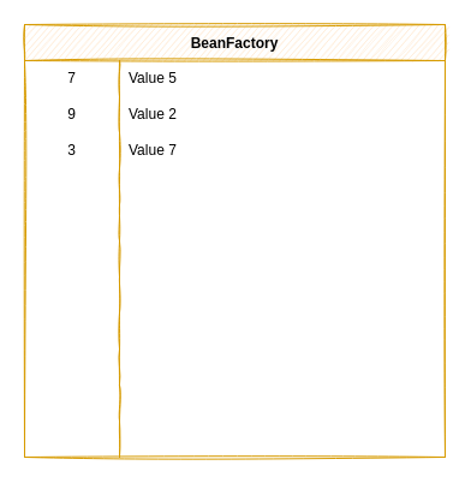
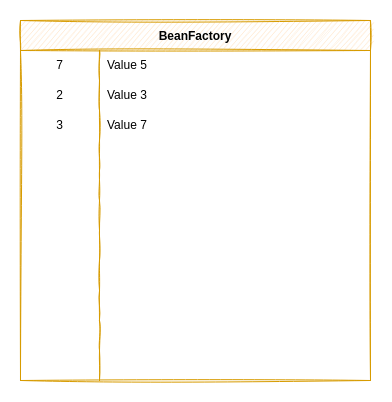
  <mxCell id="0" />
  <mxCell id="1" parent="0" />
  <mxCell id="2" value="BeanFactory" style="shape=table;startSize=30;container=1;collapsible=0;childLayout=tableLayout;fixedRows=1;rowLines=0;fontStyle=1;labelBackgroundColor=none;labelBorderColor=none;sketch=1;fillColor=#ffe6cc;strokeColor=#d79b00;" vertex="1" parent="1"><mxGeometry x="20" y="20" width="350" height="360" as="geometry" /></mxCell>
  <mxCell id="3" value="" style="shape=tableRow;horizontal=0;startSize=0;swimlaneHead=0;swimlaneBody=0;top=0;left=0;bottom=0;right=0;collapsible=0;dropTarget=0;fillColor=none;points=[[0,0.5],[1,0.5]];portConstraint=eastwest;labelBackgroundColor=none;labelBorderColor=none;sketch=1;" vertex="1" parent="2"><mxGeometry y="30" width="350" height="30" as="geometry" /></mxCell>
  <mxCell id="4" value="7" style="shape=partialRectangle;html=1;whiteSpace=wrap;connectable=0;fillColor=none;top=0;left=0;bottom=0;right=0;overflow=hidden;pointerEvents=1;labelBackgroundColor=none;labelBorderColor=none;sketch=1;" vertex="1" parent="3"><mxGeometry width="79" height="30" as="geometry"><mxRectangle width="79" height="30" as="alternateBounds" /></mxGeometry></mxCell>
  <mxCell id="5" value="Value 5" style="shape=partialRectangle;html=1;whiteSpace=wrap;connectable=0;fillColor=none;top=0;left=0;bottom=0;right=0;align=left;spacingLeft=6;overflow=hidden;labelBackgroundColor=none;labelBorderColor=none;sketch=1;" vertex="1" parent="3"><mxGeometry x="79" width="271" height="30" as="geometry"><mxRectangle width="271" height="30" as="alternateBounds" /></mxGeometry></mxCell>
  <mxCell id="6" value="" style="shape=tableRow;horizontal=0;startSize=0;swimlaneHead=0;swimlaneBody=0;top=0;left=0;bottom=0;right=0;collapsible=0;dropTarget=0;fillColor=none;points=[[0,0.5],[1,0.5]];portConstraint=eastwest;labelBackgroundColor=none;labelBorderColor=none;sketch=1;" vertex="1" parent="2"><mxGeometry y="60" width="350" height="30" as="geometry" /></mxCell>
- <mxCell id="7" value="9" style="shape=partialRectangle;html=1;whiteSpace=wrap;connectable=0;fillColor=none;top=0;left=0;bottom=0;right=0;overflow=hidden;labelBackgroundColor=none;labelBorderColor=none;sketch=1;" vertex="1" parent="6"><mxGeometry width="79" height="30" as="geometry"><mxRectangle width="79" height="30" as="alternateBounds" /></mxGeometry></mxCell>
- <mxCell id="8" value="Value 2" style="shape=partialRectangle;html=1;whiteSpace=wrap;connectable=0;fillColor=none;top=0;left=0;bottom=0;right=0;align=left;spacingLeft=6;overflow=hidden;labelBackgroundColor=none;labelBorderColor=none;sketch=1;" vertex="1" parent="6"><mxGeometry x="79" width="271" height="30" as="geometry"><mxRectangle width="271" height="30" as="alternateBounds" /></mxGeometry></mxCell>
+ <mxCell id="7" value="2" style="shape=partialRectangle;html=1;whiteSpace=wrap;connectable=0;fillColor=none;top=0;left=0;bottom=0;right=0;overflow=hidden;labelBackgroundColor=none;labelBorderColor=none;sketch=1;" vertex="1" parent="6"><mxGeometry width="79" height="30" as="geometry"><mxRectangle width="79" height="30" as="alternateBounds" /></mxGeometry></mxCell>
+ <mxCell id="8" value="Value 3" style="shape=partialRectangle;html=1;whiteSpace=wrap;connectable=0;fillColor=none;top=0;left=0;bottom=0;right=0;align=left;spacingLeft=6;overflow=hidden;labelBackgroundColor=none;labelBorderColor=none;sketch=1;" vertex="1" parent="6"><mxGeometry x="79" width="271" height="30" as="geometry"><mxRectangle width="271" height="30" as="alternateBounds" /></mxGeometry></mxCell>
  <mxCell id="9" value="" style="shape=tableRow;horizontal=0;startSize=0;swimlaneHead=0;swimlaneBody=0;top=0;left=0;bottom=0;right=0;collapsible=0;dropTarget=0;fillColor=none;points=[[0,0.5],[1,0.5]];portConstraint=eastwest;labelBackgroundColor=none;labelBorderColor=none;sketch=1;" vertex="1" parent="2"><mxGeometry y="90" width="350" height="30" as="geometry" /></mxCell>
  <mxCell id="10" value="3" style="shape=partialRectangle;html=1;whiteSpace=wrap;connectable=0;fillColor=none;top=0;left=0;bottom=0;right=0;overflow=hidden;labelBackgroundColor=none;labelBorderColor=none;sketch=1;" vertex="1" parent="9"><mxGeometry width="79" height="30" as="geometry"><mxRectangle width="79" height="30" as="alternateBounds" /></mxGeometry></mxCell>
  <mxCell id="11" value="Value 7" style="shape=partialRectangle;html=1;whiteSpace=wrap;connectable=0;fillColor=none;top=0;left=0;bottom=0;right=0;align=left;spacingLeft=6;overflow=hidden;labelBackgroundColor=none;labelBorderColor=none;sketch=1;" vertex="1" parent="9"><mxGeometry x="79" width="271" height="30" as="geometry"><mxRectangle width="271" height="30" as="alternateBounds" /></mxGeometry></mxCell>
  <mxCell id="12" style="shape=tableRow;horizontal=0;startSize=0;swimlaneHead=0;swimlaneBody=0;top=0;left=0;bottom=0;right=0;collapsible=0;dropTarget=0;fillColor=none;points=[[0,0.5],[1,0.5]];portConstraint=eastwest;labelBackgroundColor=none;labelBorderColor=none;sketch=1;" vertex="1" parent="2"><mxGeometry y="120" width="350" height="30" as="geometry" /></mxCell>
  <mxCell id="13" style="shape=partialRectangle;html=1;whiteSpace=wrap;connectable=0;fillColor=none;top=0;left=0;bottom=0;right=0;overflow=hidden;labelBackgroundColor=none;labelBorderColor=none;sketch=1;" vertex="1" parent="12"><mxGeometry width="79" height="30" as="geometry"><mxRectangle width="79" height="30" as="alternateBounds" /></mxGeometry></mxCell>
  <mxCell id="14" style="shape=partialRectangle;html=1;whiteSpace=wrap;connectable=0;fillColor=none;top=0;left=0;bottom=0;right=0;align=left;spacingLeft=6;overflow=hidden;labelBackgroundColor=none;labelBorderColor=none;sketch=1;" vertex="1" parent="12"><mxGeometry x="79" width="271" height="30" as="geometry"><mxRectangle width="271" height="30" as="alternateBounds" /></mxGeometry></mxCell>
  <mxCell id="15" style="shape=tableRow;horizontal=0;startSize=0;swimlaneHead=0;swimlaneBody=0;top=0;left=0;bottom=0;right=0;collapsible=0;dropTarget=0;fillColor=none;points=[[0,0.5],[1,0.5]];portConstraint=eastwest;labelBackgroundColor=none;labelBorderColor=none;sketch=1;" vertex="1" parent="2"><mxGeometry y="150" width="350" height="30" as="geometry" /></mxCell>
  <mxCell id="16" style="shape=partialRectangle;html=1;whiteSpace=wrap;connectable=0;fillColor=none;top=0;left=0;bottom=0;right=0;overflow=hidden;labelBackgroundColor=none;labelBorderColor=none;sketch=1;" vertex="1" parent="15"><mxGeometry width="79" height="30" as="geometry"><mxRectangle width="79" height="30" as="alternateBounds" /></mxGeometry></mxCell>
  <mxCell id="17" style="shape=partialRectangle;html=1;whiteSpace=wrap;connectable=0;fillColor=none;top=0;left=0;bottom=0;right=0;align=left;spacingLeft=6;overflow=hidden;labelBackgroundColor=none;labelBorderColor=none;sketch=1;" vertex="1" parent="15"><mxGeometry x="79" width="271" height="30" as="geometry"><mxRectangle width="271" height="30" as="alternateBounds" /></mxGeometry></mxCell>
  <mxCell id="18" style="shape=tableRow;horizontal=0;startSize=0;swimlaneHead=0;swimlaneBody=0;top=0;left=0;bottom=0;right=0;collapsible=0;dropTarget=0;fillColor=none;points=[[0,0.5],[1,0.5]];portConstraint=eastwest;labelBackgroundColor=none;labelBorderColor=none;sketch=1;" vertex="1" parent="2"><mxGeometry y="180" width="350" height="30" as="geometry" /></mxCell>
  <mxCell id="19" style="shape=partialRectangle;html=1;whiteSpace=wrap;connectable=0;fillColor=none;top=0;left=0;bottom=0;right=0;overflow=hidden;labelBackgroundColor=none;labelBorderColor=none;sketch=1;" vertex="1" parent="18"><mxGeometry width="79" height="30" as="geometry"><mxRectangle width="79" height="30" as="alternateBounds" /></mxGeometry></mxCell>
  <mxCell id="20" style="shape=partialRectangle;html=1;whiteSpace=wrap;connectable=0;fillColor=none;top=0;left=0;bottom=0;right=0;align=left;spacingLeft=6;overflow=hidden;labelBackgroundColor=none;labelBorderColor=none;sketch=1;" vertex="1" parent="18"><mxGeometry x="79" width="271" height="30" as="geometry"><mxRectangle width="271" height="30" as="alternateBounds" /></mxGeometry></mxCell>
  <mxCell id="21" style="shape=tableRow;horizontal=0;startSize=0;swimlaneHead=0;swimlaneBody=0;top=0;left=0;bottom=0;right=0;collapsible=0;dropTarget=0;fillColor=none;points=[[0,0.5],[1,0.5]];portConstraint=eastwest;labelBackgroundColor=none;labelBorderColor=none;sketch=1;" vertex="1" parent="2"><mxGeometry y="210" width="350" height="30" as="geometry" /></mxCell>
  <mxCell id="22" style="shape=partialRectangle;html=1;whiteSpace=wrap;connectable=0;fillColor=none;top=0;left=0;bottom=0;right=0;overflow=hidden;labelBackgroundColor=none;labelBorderColor=none;sketch=1;" vertex="1" parent="21"><mxGeometry width="79" height="30" as="geometry"><mxRectangle width="79" height="30" as="alternateBounds" /></mxGeometry></mxCell>
  <mxCell id="23" style="shape=partialRectangle;html=1;whiteSpace=wrap;connectable=0;fillColor=none;top=0;left=0;bottom=0;right=0;align=left;spacingLeft=6;overflow=hidden;labelBackgroundColor=none;labelBorderColor=none;sketch=1;" vertex="1" parent="21"><mxGeometry x="79" width="271" height="30" as="geometry"><mxRectangle width="271" height="30" as="alternateBounds" /></mxGeometry></mxCell>
  <mxCell id="24" style="shape=tableRow;horizontal=0;startSize=0;swimlaneHead=0;swimlaneBody=0;top=0;left=0;bottom=0;right=0;collapsible=0;dropTarget=0;fillColor=none;points=[[0,0.5],[1,0.5]];portConstraint=eastwest;labelBackgroundColor=none;labelBorderColor=none;sketch=1;" vertex="1" parent="2"><mxGeometry y="240" width="350" height="30" as="geometry" /></mxCell>
  <mxCell id="25" style="shape=partialRectangle;html=1;whiteSpace=wrap;connectable=0;fillColor=none;top=0;left=0;bottom=0;right=0;overflow=hidden;labelBackgroundColor=none;labelBorderColor=none;sketch=1;" vertex="1" parent="24"><mxGeometry width="79" height="30" as="geometry"><mxRectangle width="79" height="30" as="alternateBounds" /></mxGeometry></mxCell>
  <mxCell id="26" style="shape=partialRectangle;html=1;whiteSpace=wrap;connectable=0;fillColor=none;top=0;left=0;bottom=0;right=0;align=left;spacingLeft=6;overflow=hidden;labelBackgroundColor=none;labelBorderColor=none;sketch=1;" vertex="1" parent="24"><mxGeometry x="79" width="271" height="30" as="geometry"><mxRectangle width="271" height="30" as="alternateBounds" /></mxGeometry></mxCell>
  <mxCell id="27" style="shape=tableRow;horizontal=0;startSize=0;swimlaneHead=0;swimlaneBody=0;top=0;left=0;bottom=0;right=0;collapsible=0;dropTarget=0;fillColor=none;points=[[0,0.5],[1,0.5]];portConstraint=eastwest;labelBackgroundColor=none;labelBorderColor=none;sketch=1;" vertex="1" parent="2"><mxGeometry y="270" width="350" height="30" as="geometry" /></mxCell>
  <mxCell id="28" style="shape=partialRectangle;html=1;whiteSpace=wrap;connectable=0;fillColor=none;top=0;left=0;bottom=0;right=0;overflow=hidden;labelBackgroundColor=none;labelBorderColor=none;sketch=1;" vertex="1" parent="27"><mxGeometry width="79" height="30" as="geometry"><mxRectangle width="79" height="30" as="alternateBounds" /></mxGeometry></mxCell>
  <mxCell id="29" style="shape=partialRectangle;html=1;whiteSpace=wrap;connectable=0;fillColor=none;top=0;left=0;bottom=0;right=0;align=left;spacingLeft=6;overflow=hidden;labelBackgroundColor=none;labelBorderColor=none;sketch=1;" vertex="1" parent="27"><mxGeometry x="79" width="271" height="30" as="geometry"><mxRectangle width="271" height="30" as="alternateBounds" /></mxGeometry></mxCell>
  <mxCell id="30" style="shape=tableRow;horizontal=0;startSize=0;swimlaneHead=0;swimlaneBody=0;top=0;left=0;bottom=0;right=0;collapsible=0;dropTarget=0;fillColor=none;points=[[0,0.5],[1,0.5]];portConstraint=eastwest;labelBackgroundColor=none;labelBorderColor=none;sketch=1;" vertex="1" parent="2"><mxGeometry y="300" width="350" height="30" as="geometry" /></mxCell>
  <mxCell id="31" style="shape=partialRectangle;html=1;whiteSpace=wrap;connectable=0;fillColor=none;top=0;left=0;bottom=0;right=0;overflow=hidden;labelBackgroundColor=none;labelBorderColor=none;sketch=1;" vertex="1" parent="30"><mxGeometry width="79" height="30" as="geometry"><mxRectangle width="79" height="30" as="alternateBounds" /></mxGeometry></mxCell>
  <mxCell id="32" style="shape=partialRectangle;html=1;whiteSpace=wrap;connectable=0;fillColor=none;top=0;left=0;bottom=0;right=0;align=left;spacingLeft=6;overflow=hidden;labelBackgroundColor=none;labelBorderColor=none;sketch=1;" vertex="1" parent="30"><mxGeometry x="79" width="271" height="30" as="geometry"><mxRectangle width="271" height="30" as="alternateBounds" /></mxGeometry></mxCell>
  <mxCell id="33" style="shape=tableRow;horizontal=0;startSize=0;swimlaneHead=0;swimlaneBody=0;top=0;left=0;bottom=0;right=0;collapsible=0;dropTarget=0;fillColor=none;points=[[0,0.5],[1,0.5]];portConstraint=eastwest;labelBackgroundColor=none;labelBorderColor=none;sketch=1;" vertex="1" parent="2"><mxGeometry y="330" width="350" height="30" as="geometry" /></mxCell>
  <mxCell id="34" style="shape=partialRectangle;html=1;whiteSpace=wrap;connectable=0;fillColor=none;top=0;left=0;bottom=0;right=0;overflow=hidden;labelBackgroundColor=none;labelBorderColor=none;sketch=1;" vertex="1" parent="33"><mxGeometry width="79" height="30" as="geometry"><mxRectangle width="79" height="30" as="alternateBounds" /></mxGeometry></mxCell>
  <mxCell id="35" style="shape=partialRectangle;html=1;whiteSpace=wrap;connectable=0;fillColor=none;top=0;left=0;bottom=0;right=0;align=left;spacingLeft=6;overflow=hidden;labelBackgroundColor=none;labelBorderColor=none;sketch=1;" vertex="1" parent="33"><mxGeometry x="79" width="271" height="30" as="geometry"><mxRectangle width="271" height="30" as="alternateBounds" /></mxGeometry></mxCell>
